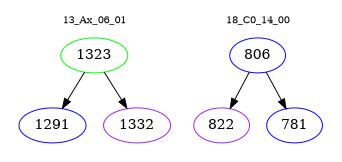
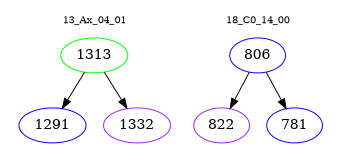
  digraph {
    node [color=blue]
    edge [color=black]
-   n1 [color=green label=1323]
+   n1 [color=green label=1313]
    n2 [label=1291]
    n3 [color=purple label=1332]
    n4 [label=806]
    n5 [color=purple label=822]
    n6 [label=781]
    subgraph cluster_1 {
      color=white
      fontsize=10
-     label="13_Ax_06_01"
+     label="13_Ax_04_01"
      n1
      n2
      n3
    }
    subgraph cluster_2 {
      color=white
      fontsize=10
      label="18_C0_14_00"
      n4
      n5
      n6
    }
    n1 -> n2
    n1 -> n3
    n4 -> n5
    n4 -> n6
  }
